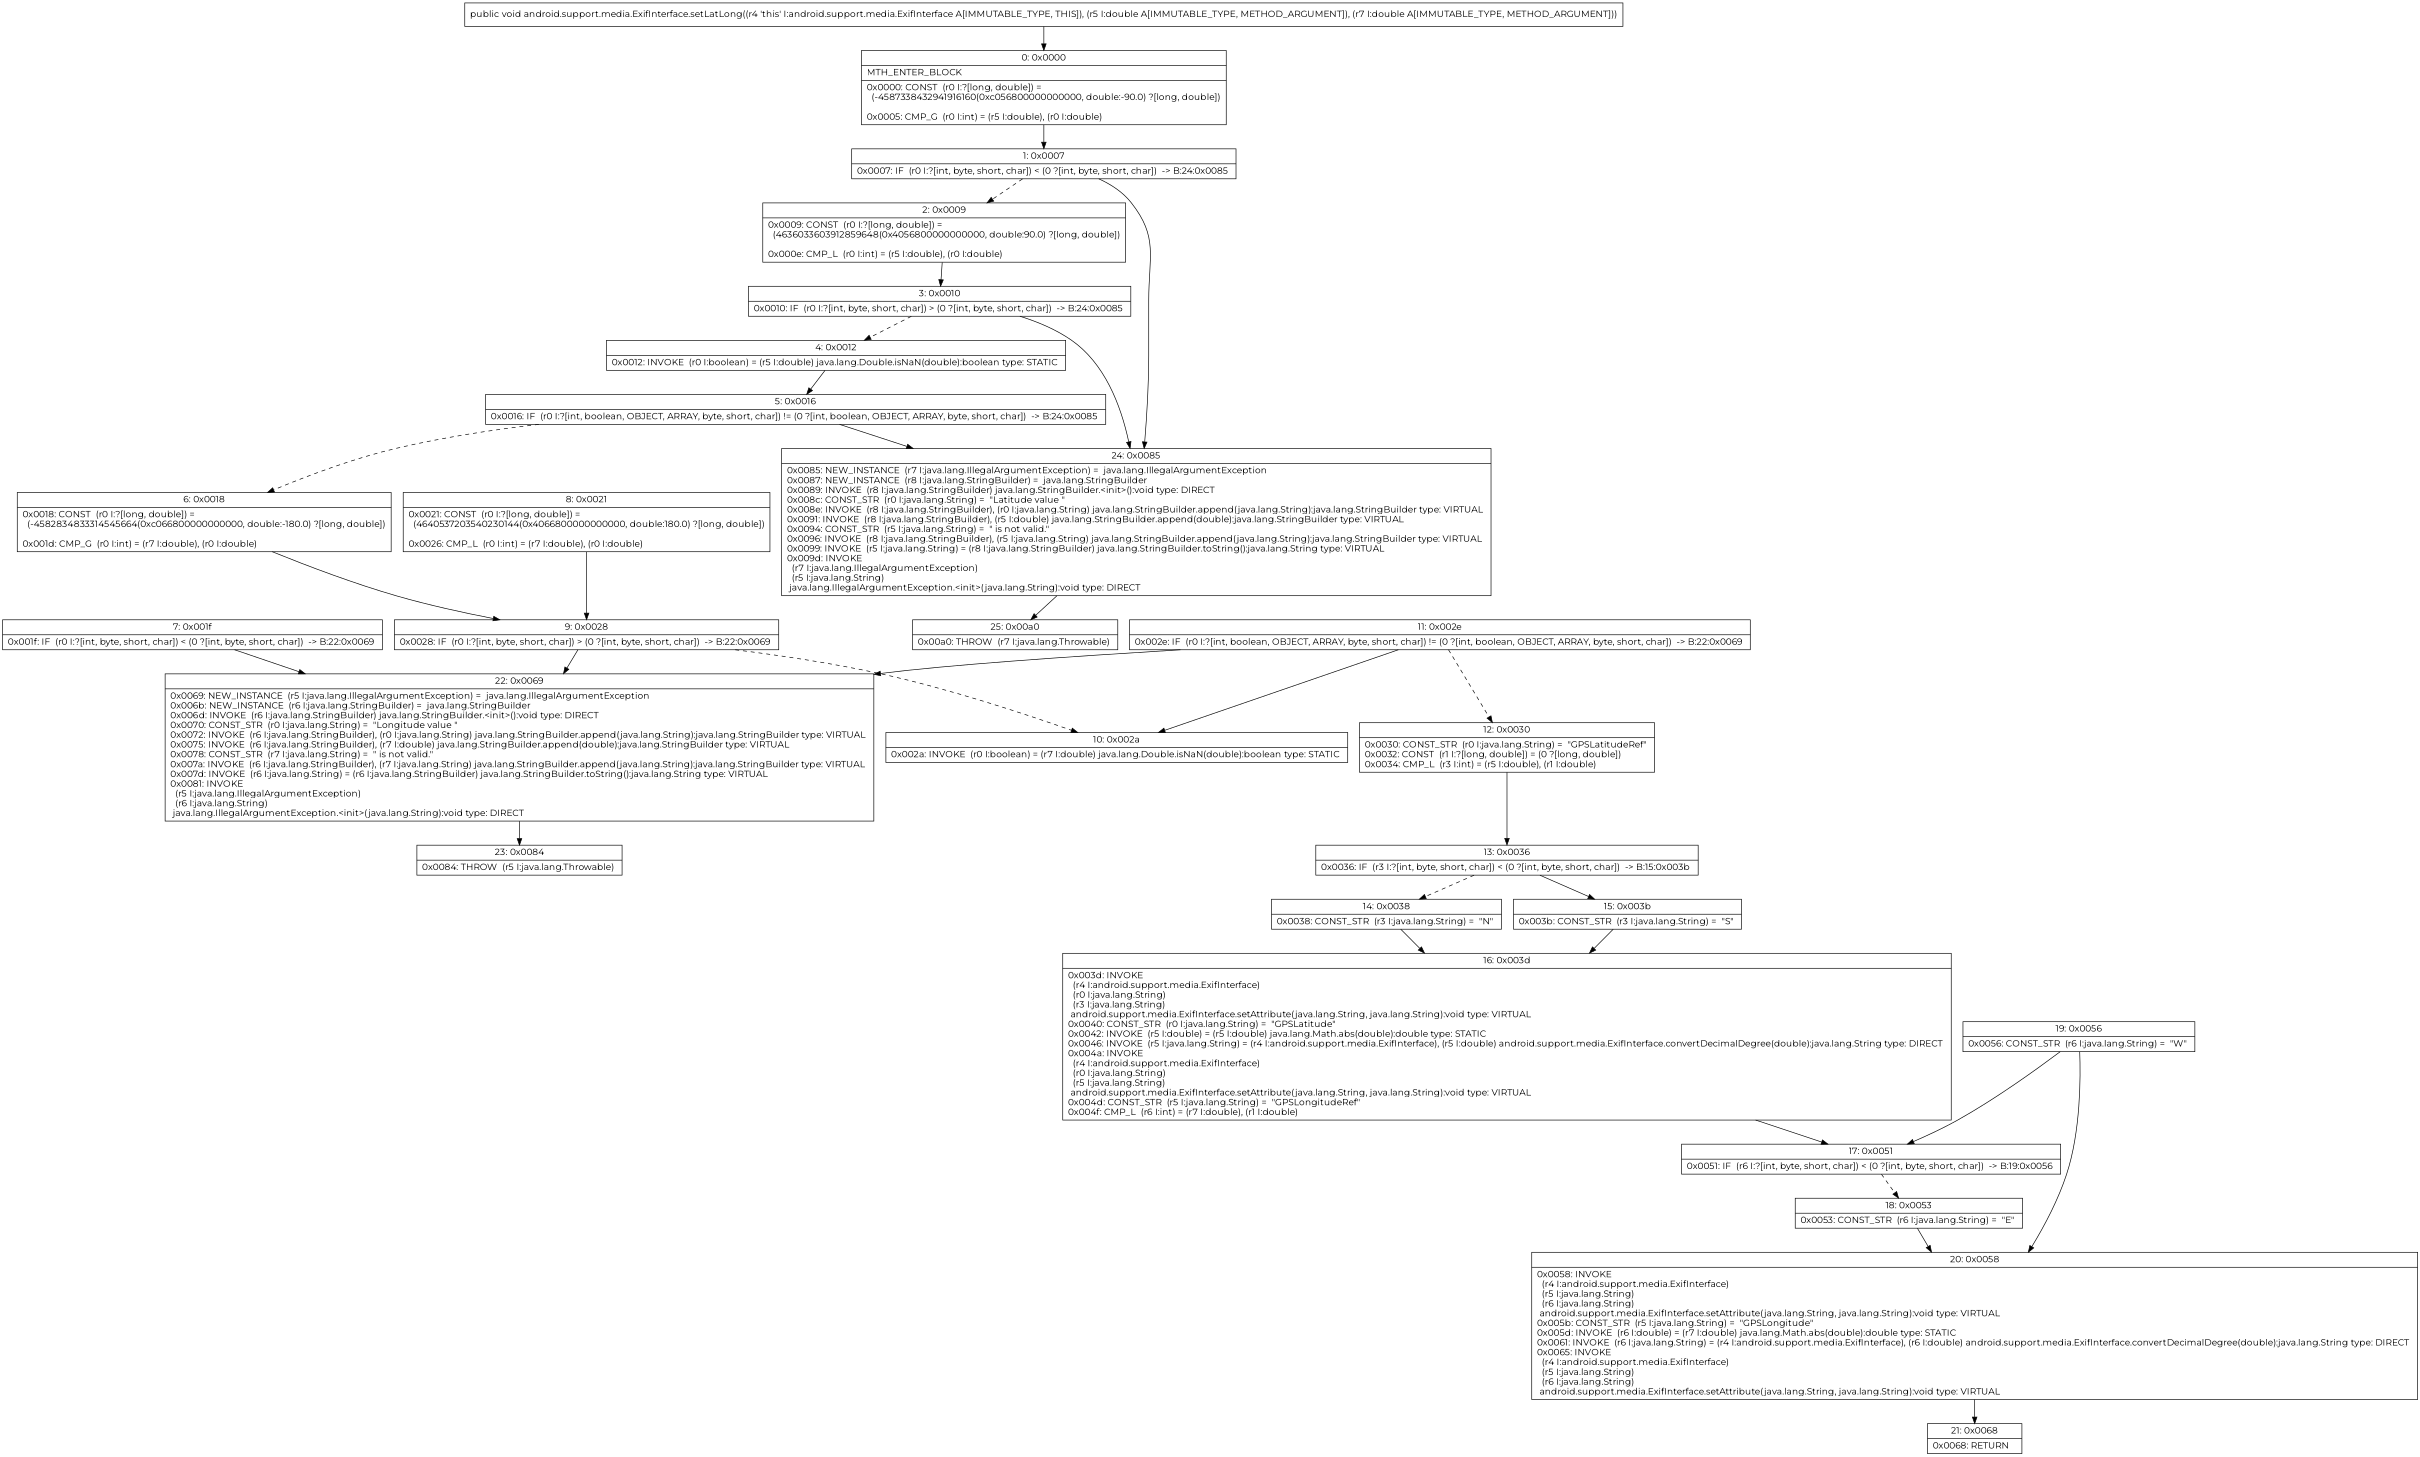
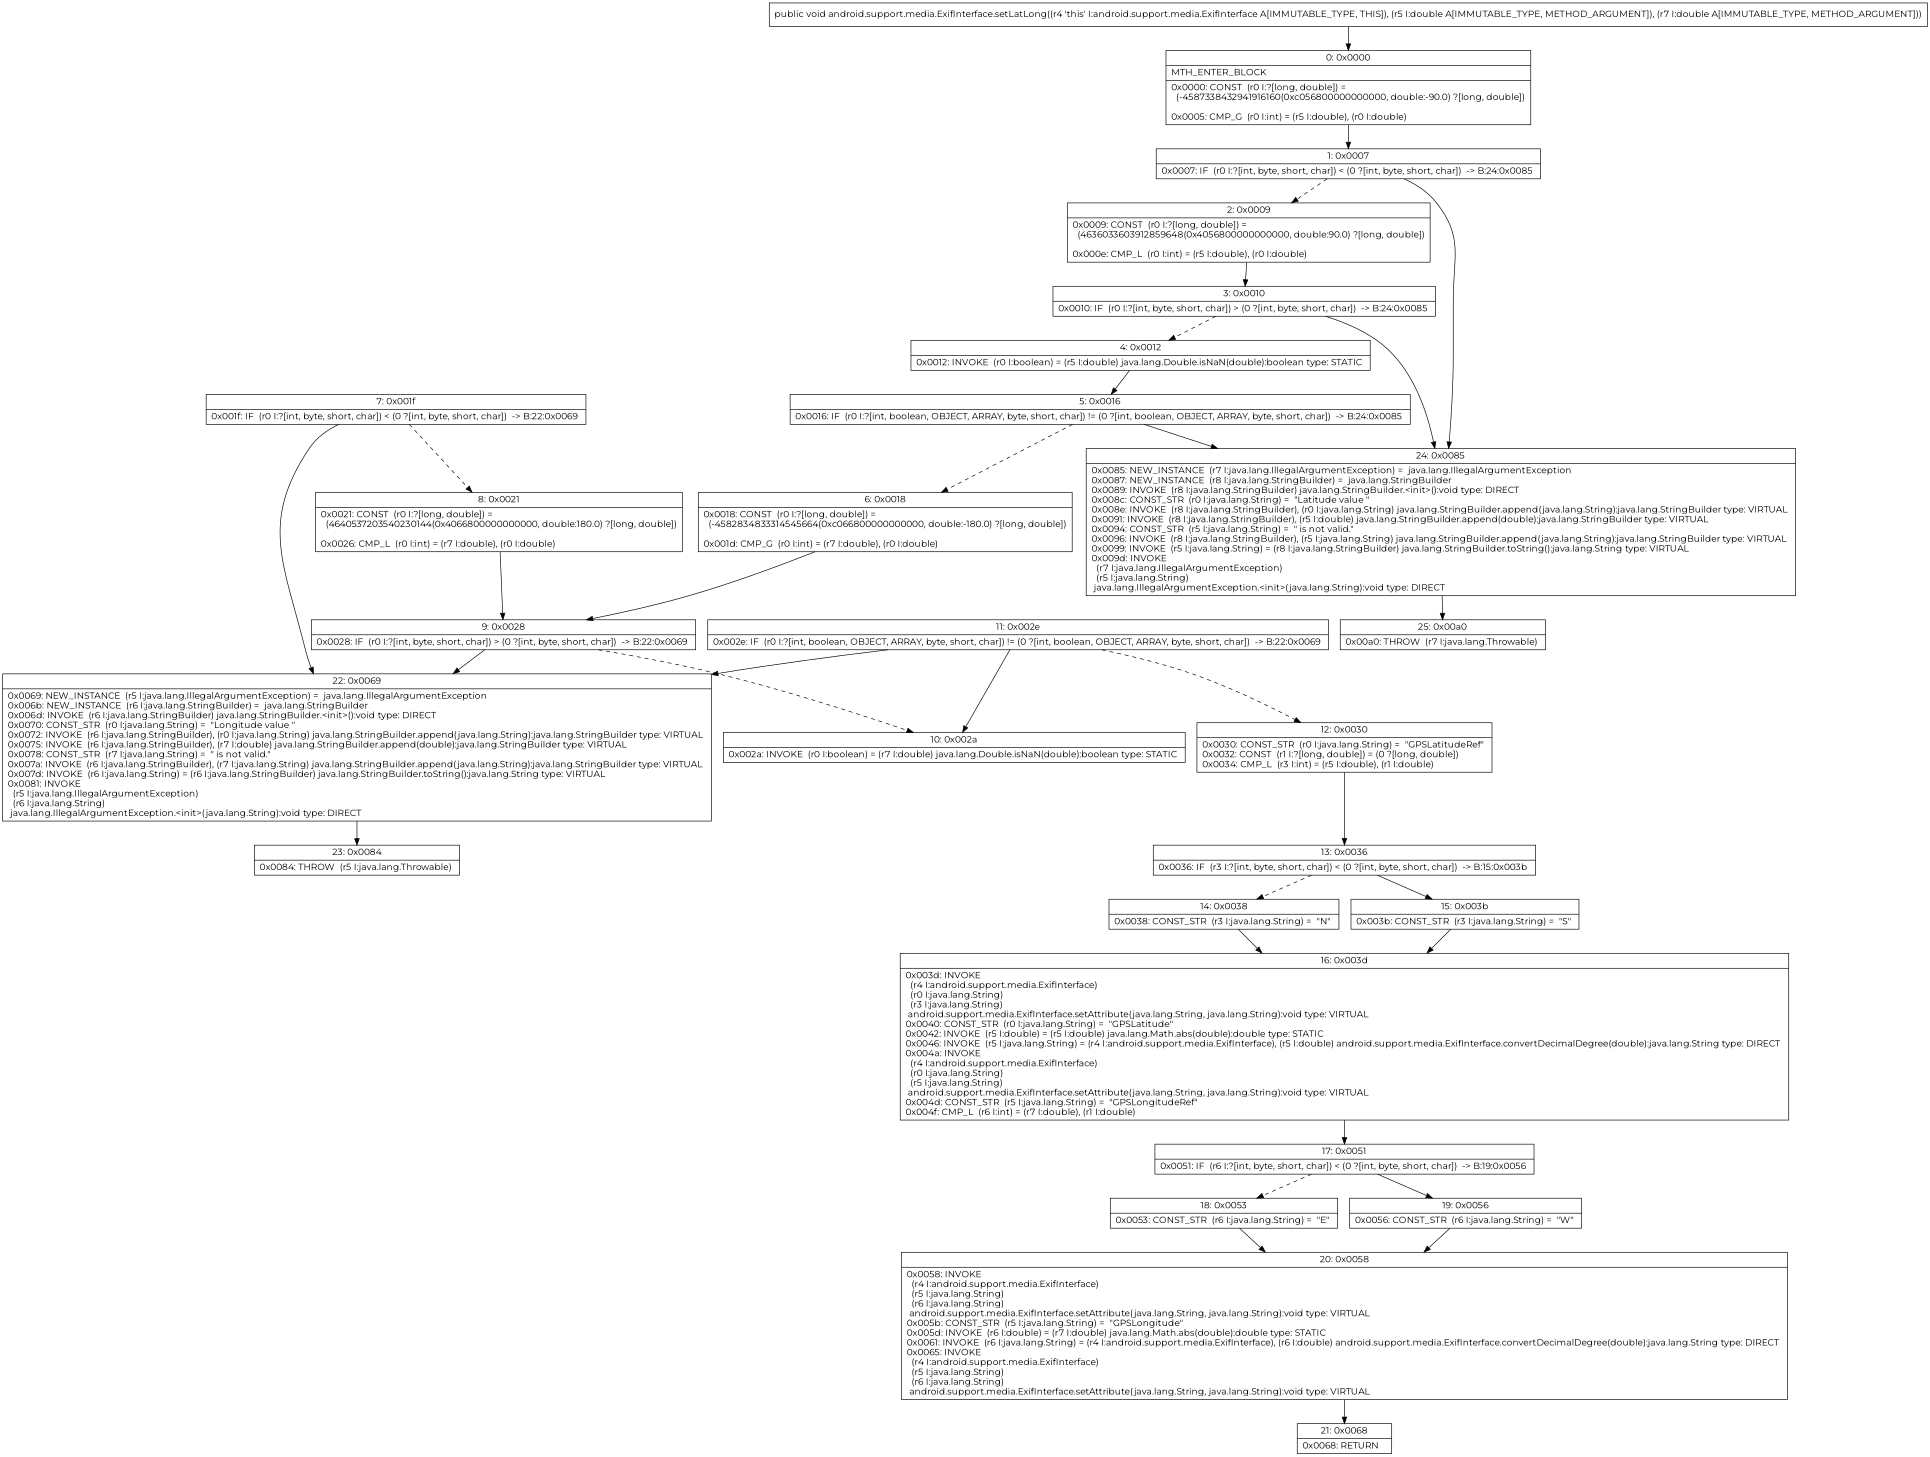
  digraph {
    fontname=Montserrat
    node [fontname=Montserrat shape=record]
    edge [fontname=Montserrat]
    n1 [label="{0\:\ 0x0000|MTH_ENTER_BLOCK\l|0x0000: CONST  (r0 I:?[long, double]) = \l  (\-4587338432941916160(0xc056800000000000, double:\-90.0) ?[long, double])\l \l0x0005: CMP_G  (r0 I:int) = (r5 I:double), (r0 I:double) \l}"]
    n2 [label="{1\:\ 0x0007|0x0007: IF  (r0 I:?[int, byte, short, char]) \< (0 ?[int, byte, short, char])  \-\> B:24:0x0085 \l}"]
    n3 [label="{2\:\ 0x0009|0x0009: CONST  (r0 I:?[long, double]) = \l  (4636033603912859648(0x4056800000000000, double:90.0) ?[long, double])\l \l0x000e: CMP_L  (r0 I:int) = (r5 I:double), (r0 I:double) \l}"]
    n4 [label="{24\:\ 0x0085|0x0085: NEW_INSTANCE  (r7 I:java.lang.IllegalArgumentException) =  java.lang.IllegalArgumentException \l0x0087: NEW_INSTANCE  (r8 I:java.lang.StringBuilder) =  java.lang.StringBuilder \l0x0089: INVOKE  (r8 I:java.lang.StringBuilder) java.lang.StringBuilder.\<init\>():void type: DIRECT \l0x008c: CONST_STR  (r0 I:java.lang.String) =  \"Latitude value \" \l0x008e: INVOKE  (r8 I:java.lang.StringBuilder), (r0 I:java.lang.String) java.lang.StringBuilder.append(java.lang.String):java.lang.StringBuilder type: VIRTUAL \l0x0091: INVOKE  (r8 I:java.lang.StringBuilder), (r5 I:double) java.lang.StringBuilder.append(double):java.lang.StringBuilder type: VIRTUAL \l0x0094: CONST_STR  (r5 I:java.lang.String) =  \" is not valid.\" \l0x0096: INVOKE  (r8 I:java.lang.StringBuilder), (r5 I:java.lang.String) java.lang.StringBuilder.append(java.lang.String):java.lang.StringBuilder type: VIRTUAL \l0x0099: INVOKE  (r5 I:java.lang.String) = (r8 I:java.lang.StringBuilder) java.lang.StringBuilder.toString():java.lang.String type: VIRTUAL \l0x009d: INVOKE  \l  (r7 I:java.lang.IllegalArgumentException)\l  (r5 I:java.lang.String)\l java.lang.IllegalArgumentException.\<init\>(java.lang.String):void type: DIRECT \l}"]
    n5 [label="{3\:\ 0x0010|0x0010: IF  (r0 I:?[int, byte, short, char]) \> (0 ?[int, byte, short, char])  \-\> B:24:0x0085 \l}"]
    n6 [label="{25\:\ 0x00a0|0x00a0: THROW  (r7 I:java.lang.Throwable) \l}"]
    n7 [label="{4\:\ 0x0012|0x0012: INVOKE  (r0 I:boolean) = (r5 I:double) java.lang.Double.isNaN(double):boolean type: STATIC \l}"]
    n8 [label="{5\:\ 0x0016|0x0016: IF  (r0 I:?[int, boolean, OBJECT, ARRAY, byte, short, char]) != (0 ?[int, boolean, OBJECT, ARRAY, byte, short, char])  \-\> B:24:0x0085 \l}"]
    n9 [label="{6\:\ 0x0018|0x0018: CONST  (r0 I:?[long, double]) = \l  (\-4582834833314545664(0xc066800000000000, double:\-180.0) ?[long, double])\l \l0x001d: CMP_G  (r0 I:int) = (r7 I:double), (r0 I:double) \l}"]
    n10 [label="{9\:\ 0x0028|0x0028: IF  (r0 I:?[int, byte, short, char]) \> (0 ?[int, byte, short, char])  \-\> B:22:0x0069 \l}"]
    n11 [label="{7\:\ 0x001f|0x001f: IF  (r0 I:?[int, byte, short, char]) \< (0 ?[int, byte, short, char])  \-\> B:22:0x0069 \l}"]
    n12 [label="{8\:\ 0x0021|0x0021: CONST  (r0 I:?[long, double]) = \l  (4640537203540230144(0x4066800000000000, double:180.0) ?[long, double])\l \l0x0026: CMP_L  (r0 I:int) = (r7 I:double), (r0 I:double) \l}"]
    n13 [label="{22\:\ 0x0069|0x0069: NEW_INSTANCE  (r5 I:java.lang.IllegalArgumentException) =  java.lang.IllegalArgumentException \l0x006b: NEW_INSTANCE  (r6 I:java.lang.StringBuilder) =  java.lang.StringBuilder \l0x006d: INVOKE  (r6 I:java.lang.StringBuilder) java.lang.StringBuilder.\<init\>():void type: DIRECT \l0x0070: CONST_STR  (r0 I:java.lang.String) =  \"Longitude value \" \l0x0072: INVOKE  (r6 I:java.lang.StringBuilder), (r0 I:java.lang.String) java.lang.StringBuilder.append(java.lang.String):java.lang.StringBuilder type: VIRTUAL \l0x0075: INVOKE  (r6 I:java.lang.StringBuilder), (r7 I:double) java.lang.StringBuilder.append(double):java.lang.StringBuilder type: VIRTUAL \l0x0078: CONST_STR  (r7 I:java.lang.String) =  \" is not valid.\" \l0x007a: INVOKE  (r6 I:java.lang.StringBuilder), (r7 I:java.lang.String) java.lang.StringBuilder.append(java.lang.String):java.lang.StringBuilder type: VIRTUAL \l0x007d: INVOKE  (r6 I:java.lang.String) = (r6 I:java.lang.StringBuilder) java.lang.StringBuilder.toString():java.lang.String type: VIRTUAL \l0x0081: INVOKE  \l  (r5 I:java.lang.IllegalArgumentException)\l  (r6 I:java.lang.String)\l java.lang.IllegalArgumentException.\<init\>(java.lang.String):void type: DIRECT \l}"]
    n14 [label="{23\:\ 0x0084|0x0084: THROW  (r5 I:java.lang.Throwable) \l}"]
    n15 [label="{10\:\ 0x002a|0x002a: INVOKE  (r0 I:boolean) = (r7 I:double) java.lang.Double.isNaN(double):boolean type: STATIC \l}"]
    n16 [label="{11\:\ 0x002e|0x002e: IF  (r0 I:?[int, boolean, OBJECT, ARRAY, byte, short, char]) != (0 ?[int, boolean, OBJECT, ARRAY, byte, short, char])  \-\> B:22:0x0069 \l}"]
    n17 [label="{12\:\ 0x0030|0x0030: CONST_STR  (r0 I:java.lang.String) =  \"GPSLatitudeRef\" \l0x0032: CONST  (r1 I:?[long, double]) = (0 ?[long, double]) \l0x0034: CMP_L  (r3 I:int) = (r5 I:double), (r1 I:double) \l}"]
    n18 [label="{13\:\ 0x0036|0x0036: IF  (r3 I:?[int, byte, short, char]) \< (0 ?[int, byte, short, char])  \-\> B:15:0x003b \l}"]
    n19 [label="{14\:\ 0x0038|0x0038: CONST_STR  (r3 I:java.lang.String) =  \"N\" \l}"]
    n20 [label="{15\:\ 0x003b|0x003b: CONST_STR  (r3 I:java.lang.String) =  \"S\" \l}"]
    n21 [label="{16\:\ 0x003d|0x003d: INVOKE  \l  (r4 I:android.support.media.ExifInterface)\l  (r0 I:java.lang.String)\l  (r3 I:java.lang.String)\l android.support.media.ExifInterface.setAttribute(java.lang.String, java.lang.String):void type: VIRTUAL \l0x0040: CONST_STR  (r0 I:java.lang.String) =  \"GPSLatitude\" \l0x0042: INVOKE  (r5 I:double) = (r5 I:double) java.lang.Math.abs(double):double type: STATIC \l0x0046: INVOKE  (r5 I:java.lang.String) = (r4 I:android.support.media.ExifInterface), (r5 I:double) android.support.media.ExifInterface.convertDecimalDegree(double):java.lang.String type: DIRECT \l0x004a: INVOKE  \l  (r4 I:android.support.media.ExifInterface)\l  (r0 I:java.lang.String)\l  (r5 I:java.lang.String)\l android.support.media.ExifInterface.setAttribute(java.lang.String, java.lang.String):void type: VIRTUAL \l0x004d: CONST_STR  (r5 I:java.lang.String) =  \"GPSLongitudeRef\" \l0x004f: CMP_L  (r6 I:int) = (r7 I:double), (r1 I:double) \l}"]
    n22 [label="{17\:\ 0x0051|0x0051: IF  (r6 I:?[int, byte, short, char]) \< (0 ?[int, byte, short, char])  \-\> B:19:0x0056 \l}"]
    n23 [label="{18\:\ 0x0053|0x0053: CONST_STR  (r6 I:java.lang.String) =  \"E\" \l}"]
    n24 [label="{19\:\ 0x0056|0x0056: CONST_STR  (r6 I:java.lang.String) =  \"W\" \l}"]
    n25 [label="{20\:\ 0x0058|0x0058: INVOKE  \l  (r4 I:android.support.media.ExifInterface)\l  (r5 I:java.lang.String)\l  (r6 I:java.lang.String)\l android.support.media.ExifInterface.setAttribute(java.lang.String, java.lang.String):void type: VIRTUAL \l0x005b: CONST_STR  (r5 I:java.lang.String) =  \"GPSLongitude\" \l0x005d: INVOKE  (r6 I:double) = (r7 I:double) java.lang.Math.abs(double):double type: STATIC \l0x0061: INVOKE  (r6 I:java.lang.String) = (r4 I:android.support.media.ExifInterface), (r6 I:double) android.support.media.ExifInterface.convertDecimalDegree(double):java.lang.String type: DIRECT \l0x0065: INVOKE  \l  (r4 I:android.support.media.ExifInterface)\l  (r5 I:java.lang.String)\l  (r6 I:java.lang.String)\l android.support.media.ExifInterface.setAttribute(java.lang.String, java.lang.String):void type: VIRTUAL \l}"]
    n26 [label="{21\:\ 0x0068|0x0068: RETURN   \l}"]
    n27 [label="{public void android.support.media.ExifInterface.setLatLong((r4 'this' I:android.support.media.ExifInterface A[IMMUTABLE_TYPE, THIS]), (r5 I:double A[IMMUTABLE_TYPE, METHOD_ARGUMENT]), (r7 I:double A[IMMUTABLE_TYPE, METHOD_ARGUMENT])) }"]
    n1 -> n2
    n2 -> n3 [style=dashed]
    n2 -> n4
    n3 -> n5
    n4 -> n6
    n5 -> n4
    n5 -> n7 [style=dashed]
    n7 -> n8
    n8 -> n4
    n8 -> n9 [style=dashed]
    n9 -> n10
    n10 -> n13
    n10 -> n15 [style=dashed]
+   n11 -> n12 [style=dashed]
    n11 -> n13
    n12 -> n10
    n13 -> n14
    n16 -> n13
    n16 -> n15
    n16 -> n17 [style=dashed]
    n17 -> n18
    n18 -> n19 [style=dashed]
    n18 -> n20
    n19 -> n21
    n20 -> n21
    n21 -> n22
    n22 -> n23 [style=dashed]
-   n24 -> n22
+   n22 -> n24
    n23 -> n25
    n24 -> n25
    n25 -> n26
    n27 -> n1
  }
